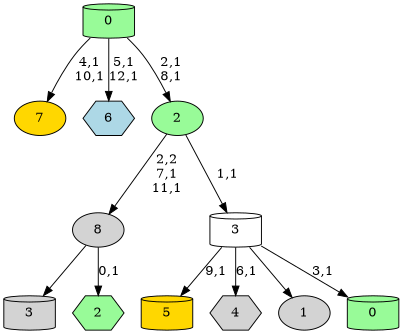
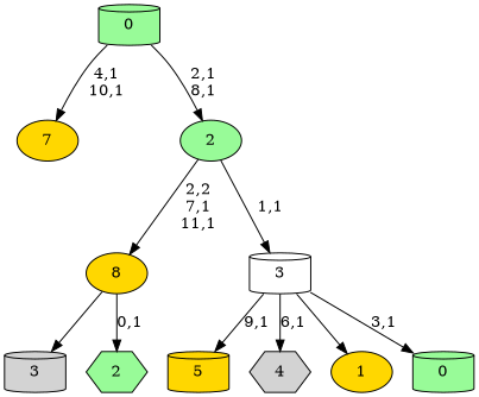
  digraph {
    node [fillcolor=palegreen shape=cylinder style=filled]
    n1 [fillcolor=gold label=7 shape=ellipse]
-   n2 [fillcolor=lightblue label=6 shape=hexagon]
    n3 [fillcolor=gold label=5]
    n4 [fillcolor=lightgrey label=4 shape=hexagon]
    n5 [fillcolor=lightgrey label=3]
    n6 [label=2 shape=hexagon]
-   8 [fillcolor=lightgrey shape=ellipse]
-   n8 [fillcolor=lightgrey label=1 shape=ellipse]
+   8 [fillcolor=gold shape=ellipse]
+   n8 [fillcolor=gold label=1 shape=ellipse]
    n9 [label=0]
    3 [fillcolor=white]
    2 [shape=ellipse]
    0
    8 -> n5
    8 -> n6 [label="0,1"]
    3 -> n3 [label="9,1"]
    3 -> n4 [label="6,1"]
    3 -> n8
    3 -> n9 [label="3,1"]
    2 -> 8 [label="2,2\n7,1\n11,1"]
    2 -> 3 [label="1,1"]
    0 -> n1 [label="4,1\n10,1"]
-   0 -> n2 [label="5,1\n12,1"]
    0 -> 2 [label="2,1\n8,1"]
  }
